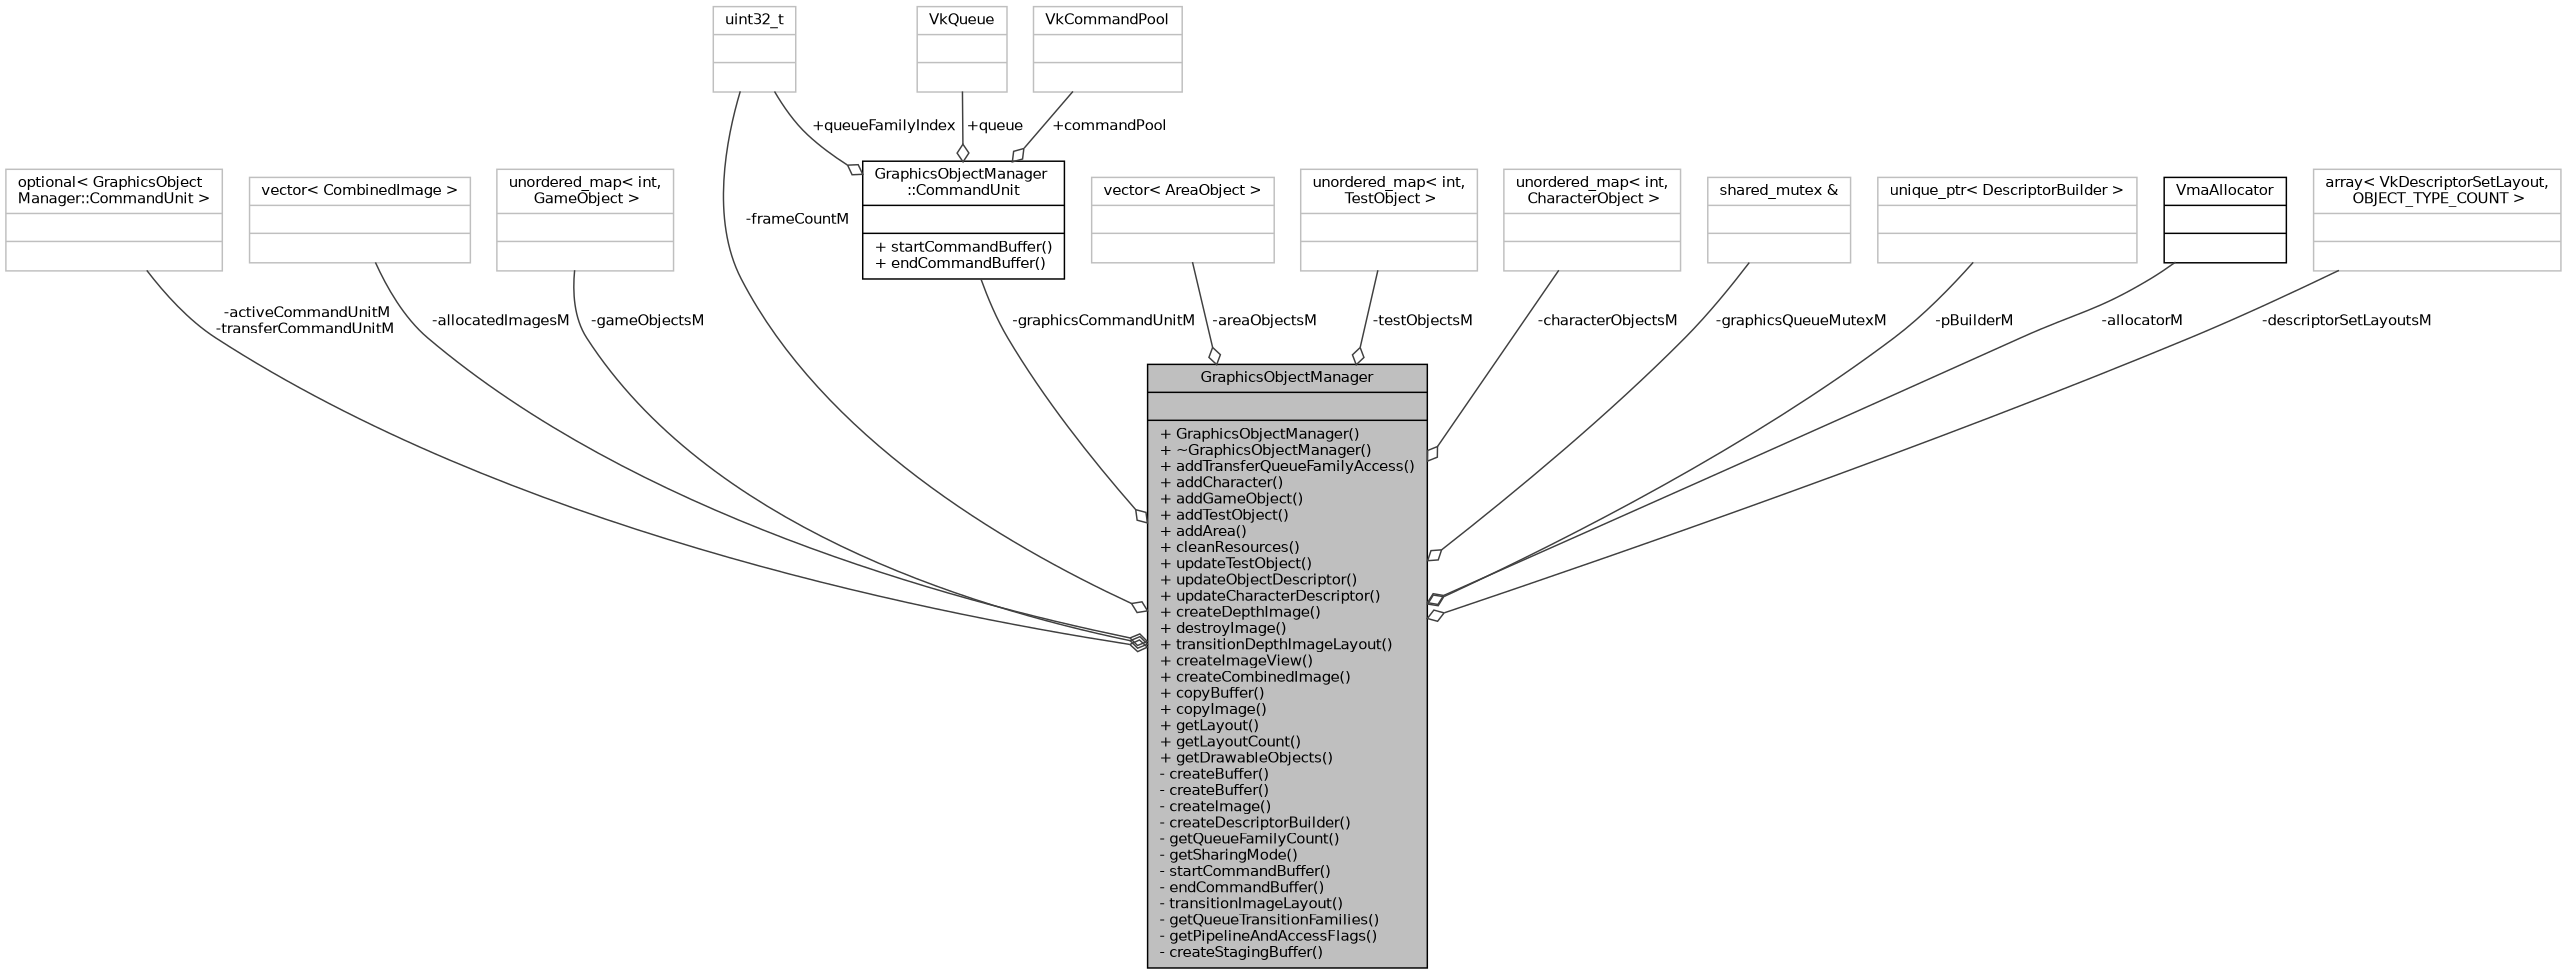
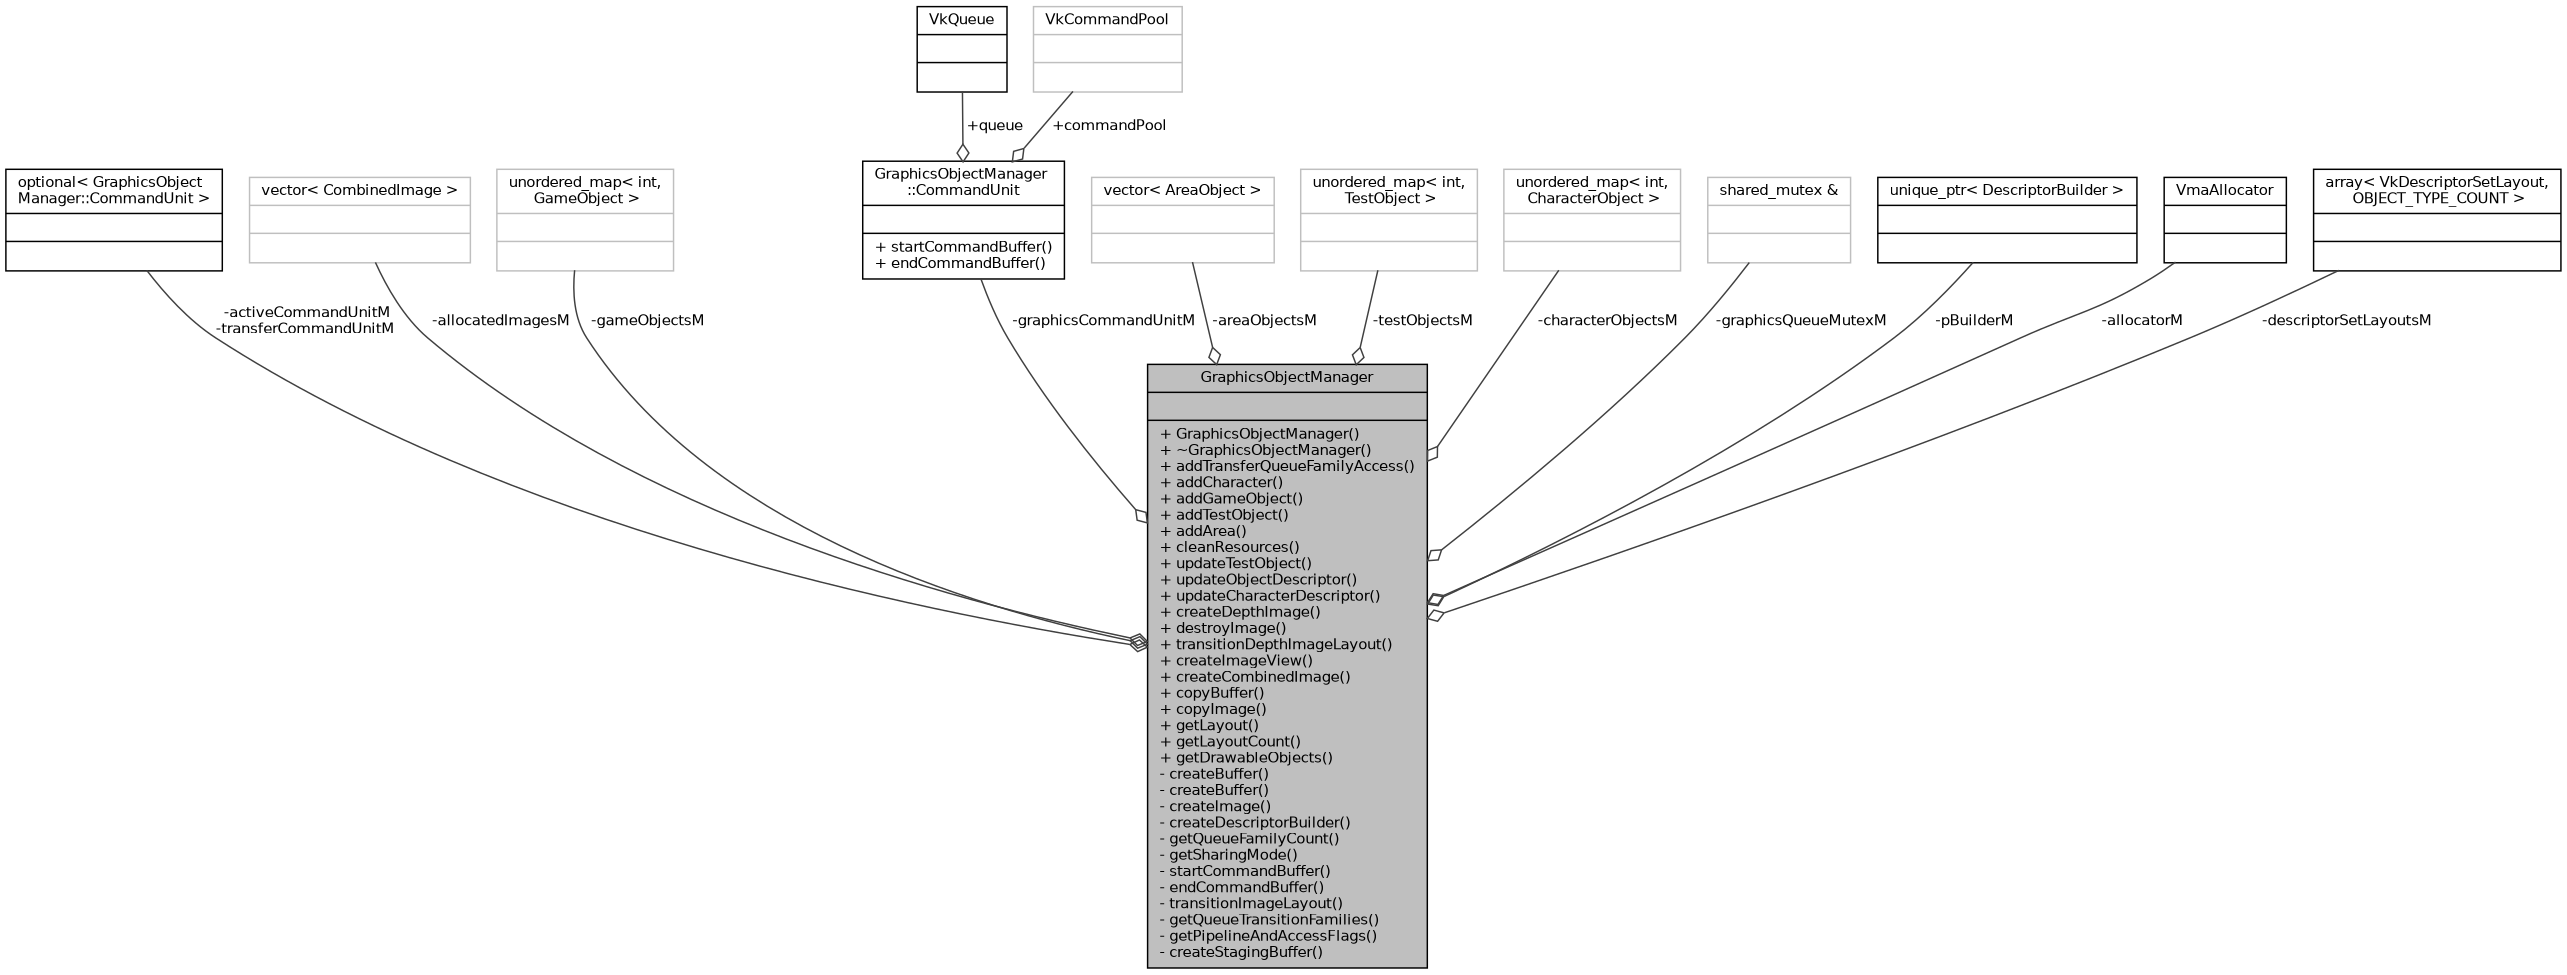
  digraph {
    node [color=grey75 fillcolor=white fontname=Helvetica fontsize=10 shape=record style=filled]
    edge [arrowhead=odiamond color=grey25 fontname=Helvetica fontsize=10 labelfontname=Helvetica labelfontsize=10 style=solid]
    n1 [color=black fillcolor=grey75 fontcolor=black height=0.2 label="{GraphicsObjectManager\n||+ GraphicsObjectManager()\l+ ~GraphicsObjectManager()\l+ addTransferQueueFamilyAccess()\l+ addCharacter()\l+ addGameObject()\l+ addTestObject()\l+ addArea()\l+ cleanResources()\l+ updateTestObject()\l+ updateObjectDescriptor()\l+ updateCharacterDescriptor()\l+ createDepthImage()\l+ destroyImage()\l+ transitionDepthImageLayout()\l+ createImageView()\l+ createCombinedImage()\l+ copyBuffer()\l+ copyImage()\l+ getLayout()\l+ getLayoutCount()\l+ getDrawableObjects()\l- createBuffer()\l- createBuffer()\l- createImage()\l- createDescriptorBuilder()\l- getQueueFamilyCount()\l- getSharingMode()\l- startCommandBuffer()\l- endCommandBuffer()\l- transitionImageLayout()\l- getQueueTransitionFamilies()\l- getPipelineAndAccessFlags()\l- createStagingBuffer()\l}" width=0.4]
-   n2 [height=0.2 label="{optional\< GraphicsObject\lManager::CommandUnit \>\n||}" width=0.4]
+   n2 [color=black height=0.2 label="{optional\< GraphicsObject\lManager::CommandUnit \>\n||}" width=0.4]
    n3 [height=0.2 label="{vector\< CombinedImage \>\n||}" width=0.4]
    n4 [height=0.2 label="{unordered_map\< int,\l GameObject \>\n||}" width=0.4]
    n5 [color=black height=0.2 label="{GraphicsObjectManager\l::CommandUnit\n||+ startCommandBuffer()\l+ endCommandBuffer()\l}" width=0.4]
-   n6 [height=0.2 label="{uint32_t\n||}" width=0.4]
-   n7 [height=0.2 label="{VkQueue\n||}" width=0.4]
+   n7 [color=black height=0.2 label="{VkQueue\n||}" width=0.4]
    n8 [height=0.2 label="{VkCommandPool\n||}" width=0.4]
    n9 [height=0.2 label="{vector\< AreaObject \>\n||}" width=0.4]
    n10 [height=0.2 label="{unordered_map\< int,\l TestObject \>\n||}" width=0.4]
    n11 [height=0.2 label="{unordered_map\< int,\l CharacterObject \>\n||}" width=0.4]
    n12 [height=0.2 label="{shared_mutex &\n||}" width=0.4]
-   n13 [height=0.2 label="{unique_ptr\< DescriptorBuilder \>\n||}" width=0.4]
+   n13 [color=black height=0.2 label="{unique_ptr\< DescriptorBuilder \>\n||}" width=0.4]
    n14 [color=black height=0.2 label="{VmaAllocator\n||}" width=0.4]
-   n15 [height=0.2 label="{array\< VkDescriptorSetLayout,\l OBJECT_TYPE_COUNT \>\n||}" width=0.4]
+   n15 [color=black height=0.2 label="{array\< VkDescriptorSetLayout,\l OBJECT_TYPE_COUNT \>\n||}" width=0.4]
    n2 -> n1 [label=" -activeCommandUnitM\n-transferCommandUnitM"]
    n3 -> n1 [label=" -allocatedImagesM"]
    n4 -> n1 [label=" -gameObjectsM"]
    n5 -> n1 [label=" -graphicsCommandUnitM"]
-   n6 -> n1 [label=" -frameCountM"]
-   n6 -> n5 [label=" +queueFamilyIndex"]
    n7 -> n5 [label=" +queue"]
    n8 -> n5 [label=" +commandPool"]
    n9 -> n1 [label=" -areaObjectsM"]
    n10 -> n1 [label=" -testObjectsM"]
    n11 -> n1 [label=" -characterObjectsM"]
    n12 -> n1 [label=" -graphicsQueueMutexM"]
    n13 -> n1 [label=" -pBuilderM"]
    n14 -> n1 [label=" -allocatorM"]
    n15 -> n1 [label=" -descriptorSetLayoutsM"]
  }
